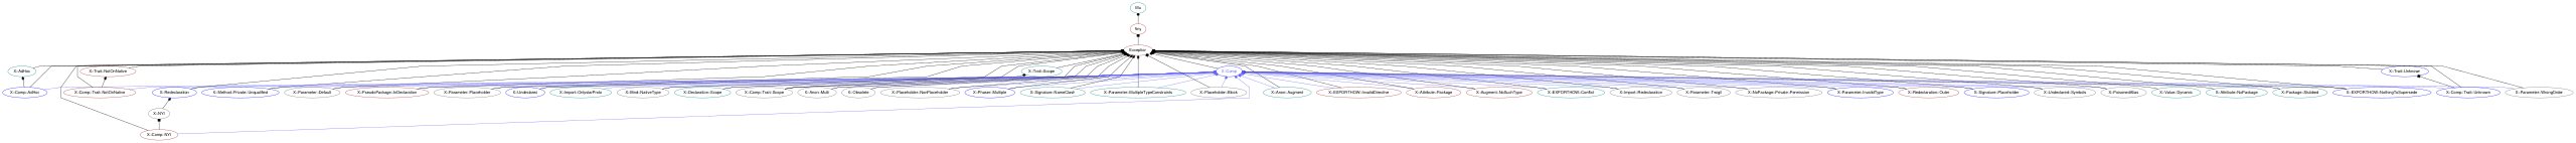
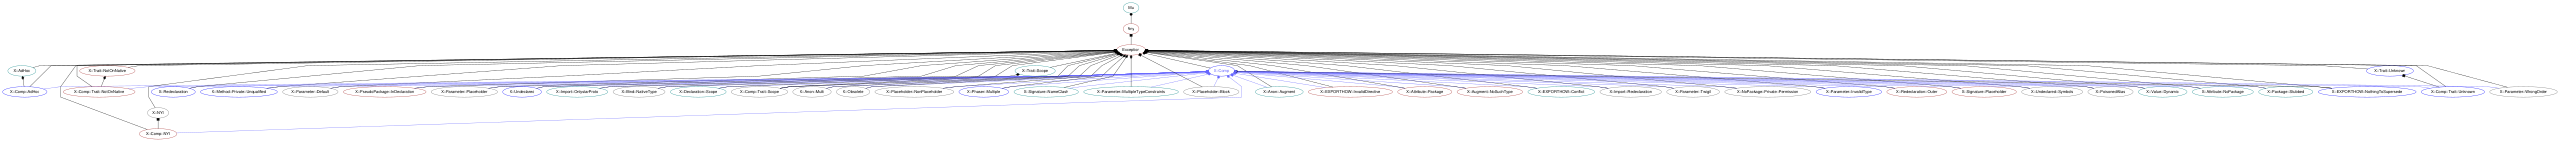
  digraph {
    rankdir=BT
    splines=polyline
    node [color=gray40 fontcolor="#000000" fontname=FreeSans]
    edge [arrowhead=dot color="#000000"]
    "X::Comp" [color=blue fontcolor="#6666FF"]
    Exception [color=brown]
    Any [color=brown]
    Mu [color=teal]
    "X::Method::Private::Unqualified" [color=blue]
    "X::Parameter::Default"
    "X::PseudoPackage::InDeclaration" [color=brown]
    "X::Parameter::Placeholder"
    "X::Undeclared" [color=blue]
    "X::AdHoc" [color=teal]
    "X::Comp::AdHoc" [color=blue]
    "X::Import::OnlystarProto" [color=teal]
    "X::Bind::NativeType"
    "X::NYI"
    "X::Comp::NYI" [color=brown]
    "X::Declaration::Scope" [color=teal]
    "X::Trait::NotOnNative" [color=brown]
    "X::Comp::Trait::NotOnNative" [color=brown]
    "X::Trait::Scope" [color=teal]
    "X::Comp::Trait::Scope"
    "X::Anon::Multi"
    "X::Obsolete"
    "X::Placeholder::NonPlaceholder"
    "X::Phaser::Multiple" [color=blue]
    "X::Signature::NameClash" [color=teal]
    "X::Parameter::MultipleTypeConstraints" [color=teal]
    "X::Redeclaration" [color=blue]
    "X::Placeholder::Block"
    "X::Anon::Augment" [color=teal]
    "X::EXPORTHOW::InvalidDirective" [color=brown]
    "X::Trait::Unknown" [color=blue]
    "X::Comp::Trait::Unknown" [color=blue]
    "X::Attribute::Package" [color=brown]
    "X::Augment::NoSuchType" [color=brown]
    "X::EXPORTHOW::Conflict" [color=teal]
    "X::Import::Redeclaration"
    "X::Parameter::Twigil"
    n38 [label="X::NoPackage::Private::Permission"]
    "X::Parameter::InvalidType" [color=blue]
    "X::Redeclaration::Outer" [color=brown]
-   "X::Signature::Placeholder" [color=blue]
+   "X::Signature::Placeholder" [color=brown]
    "X::Undeclared::Symbols"
    "X::PoisonedAlias"
    "X::Value::Dynamic" [color=teal]
    "X::Attribute::NoPackage" [color=teal]
    "X::Package::Stubbed" [color=teal]
    "X::EXPORTHOW::NothingToSupersede" [color=blue]
    "X::Parameter::WrongOrder"
    "X::Comp" -> Exception
    Exception -> Any [arrowhead=box]
    Any -> Mu
    "X::Method::Private::Unqualified" -> "X::Comp" [arrowhead=box color="#6666FF"]
    "X::Method::Private::Unqualified" -> Exception [arrowhead=box]
    "X::Parameter::Default" -> "X::Comp" [arrowhead=box color="#6666FF"]
    "X::Parameter::Default" -> Exception [arrowhead=box]
    "X::PseudoPackage::InDeclaration" -> "X::Comp" [arrowhead=diamond color="#6666FF"]
    "X::PseudoPackage::InDeclaration" -> Exception [arrowhead=diamond]
    "X::Parameter::Placeholder" -> "X::Comp" [arrowhead=diamond color="#6666FF"]
    "X::Parameter::Placeholder" -> Exception [arrowhead=diamond]
    "X::Undeclared" -> "X::Comp" [color="#6666FF"]
    "X::Undeclared" -> Exception
    "X::AdHoc" -> Exception [arrowhead=box]
    "X::Comp::AdHoc" -> "X::Comp" [color="#6666FF"]
    "X::Comp::AdHoc" -> Exception [arrowhead=diamond]
    "X::Comp::AdHoc" -> "X::AdHoc" [arrowhead=diamond]
    "X::Import::OnlystarProto" -> "X::Comp" [arrowhead=box color="#6666FF"]
+   "X::Import::OnlystarProto" -> Exception [arrowhead=box]
    "X::Bind::NativeType" -> "X::Comp" [arrowhead=box color="#6666FF"]
    "X::Bind::NativeType" -> Exception [arrowhead=box]
-   "X::NYI" -> "X::Redeclaration" [arrowhead=diamond]
+   "X::NYI" -> Exception [arrowhead=diamond]
    "X::Comp::NYI" -> "X::Comp" [color="#6666FF"]
    "X::Comp::NYI" -> Exception [arrowhead=diamond]
    "X::Comp::NYI" -> "X::NYI" [arrowhead=box]
    "X::Declaration::Scope" -> "X::Comp" [arrowhead=diamond color="#6666FF"]
    "X::Declaration::Scope" -> Exception
    "X::Trait::NotOnNative" -> Exception
    "X::Comp::Trait::NotOnNative" -> "X::Comp" [arrowhead=diamond color="#6666FF"]
    "X::Comp::Trait::NotOnNative" -> Exception [arrowhead=diamond]
    "X::Comp::Trait::NotOnNative" -> "X::Trait::NotOnNative" [arrowhead=diamond]
    "X::Trait::Scope" -> Exception [arrowhead=box]
    "X::Comp::Trait::Scope" -> "X::Comp" [color="#6666FF"]
    "X::Comp::Trait::Scope" -> Exception [arrowhead=box]
    "X::Comp::Trait::Scope" -> "X::Trait::Scope" [arrowhead=diamond]
    "X::Anon::Multi" -> "X::Comp" [arrowhead=box color="#6666FF"]
    "X::Anon::Multi" -> Exception
    "X::Obsolete" -> "X::Comp" [arrowhead=box color="#6666FF"]
    "X::Obsolete" -> Exception
    "X::Placeholder::NonPlaceholder" -> "X::Comp" [arrowhead=diamond color="#6666FF"]
    "X::Placeholder::NonPlaceholder" -> Exception [arrowhead=diamond]
    "X::Phaser::Multiple" -> "X::Comp" [color="#6666FF"]
    "X::Phaser::Multiple" -> Exception [arrowhead=diamond]
    "X::Signature::NameClash" -> "X::Comp" [arrowhead=box color="#6666FF"]
    "X::Signature::NameClash" -> Exception [arrowhead=diamond]
    "X::Parameter::MultipleTypeConstraints" -> "X::Comp" [color="#6666FF"]
    "X::Parameter::MultipleTypeConstraints" -> Exception [arrowhead=diamond]
    "X::Redeclaration" -> "X::Comp" [arrowhead=box color="#6666FF"]
    "X::Redeclaration" -> Exception [arrowhead=box]
    "X::Placeholder::Block" -> "X::Comp" [color="#6666FF"]
    "X::Placeholder::Block" -> Exception [arrowhead=box]
    "X::Anon::Augment" -> "X::Comp" [arrowhead=box color="#6666FF"]
    "X::Anon::Augment" -> Exception [arrowhead=box]
    "X::EXPORTHOW::InvalidDirective" -> "X::Comp" [arrowhead=box color="#6666FF"]
    "X::EXPORTHOW::InvalidDirective" -> Exception
    "X::Trait::Unknown" -> Exception [arrowhead=box]
    "X::Comp::Trait::Unknown" -> "X::Comp" [color="#6666FF"]
    "X::Comp::Trait::Unknown" -> Exception [arrowhead=box]
    "X::Comp::Trait::Unknown" -> "X::Trait::Unknown" [arrowhead=box]
    "X::Attribute::Package" -> "X::Comp" [arrowhead=diamond color="#6666FF"]
    "X::Attribute::Package" -> Exception [arrowhead=box]
    "X::Augment::NoSuchType" -> "X::Comp" [arrowhead=box color="#6666FF"]
    "X::Augment::NoSuchType" -> Exception
    "X::EXPORTHOW::Conflict" -> "X::Comp" [color="#6666FF"]
    "X::EXPORTHOW::Conflict" -> Exception [arrowhead=diamond]
    "X::Import::Redeclaration" -> "X::Comp" [color="#6666FF"]
    "X::Import::Redeclaration" -> Exception [arrowhead=diamond]
    "X::Parameter::Twigil" -> "X::Comp" [color="#6666FF"]
    "X::Parameter::Twigil" -> Exception [arrowhead=diamond]
    n38 -> "X::Comp" [arrowhead=box color="#6666FF"]
    n38 -> Exception [arrowhead=diamond]
    "X::Parameter::InvalidType" -> "X::Comp" [arrowhead=diamond color="#6666FF"]
    "X::Parameter::InvalidType" -> Exception
    "X::Redeclaration::Outer" -> "X::Comp" [color="#6666FF"]
    "X::Redeclaration::Outer" -> Exception [arrowhead=box]
    "X::Signature::Placeholder" -> "X::Comp" [arrowhead=diamond color="#6666FF"]
    "X::Signature::Placeholder" -> Exception [arrowhead=box]
    "X::Undeclared::Symbols" -> "X::Comp" [color="#6666FF"]
    "X::Undeclared::Symbols" -> Exception
    "X::PoisonedAlias" -> "X::Comp" [color="#6666FF"]
    "X::PoisonedAlias" -> Exception [arrowhead=box]
+   "X::Value::Dynamic" -> "X::Comp" [color="#6666FF"]
    "X::Value::Dynamic" -> Exception [arrowhead=diamond]
+   "X::Attribute::NoPackage" -> "X::Comp" [color="#6666FF"]
    "X::Attribute::NoPackage" -> Exception [arrowhead=diamond]
    "X::Package::Stubbed" -> "X::Comp" [color="#6666FF"]
    "X::Package::Stubbed" -> Exception
    "X::EXPORTHOW::NothingToSupersede" -> "X::Comp" [arrowhead=diamond]
    "X::EXPORTHOW::NothingToSupersede" -> Exception
    "X::Parameter::WrongOrder" -> "X::Comp" [color="#6666FF"]
    "X::Parameter::WrongOrder" -> Exception
  }
